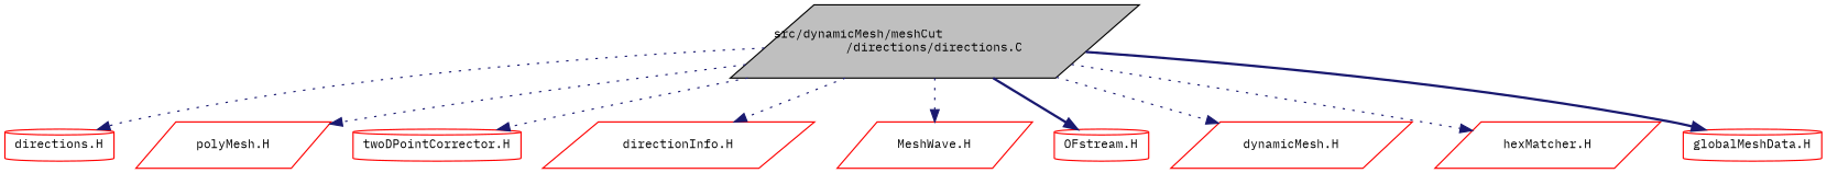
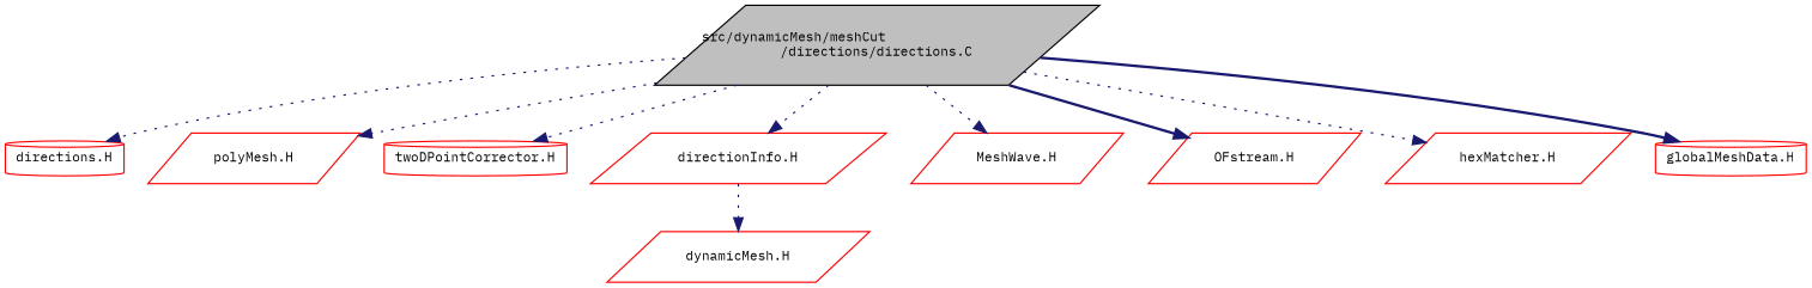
  digraph {
    fontname="IBM Plex Mono"
    node [color=red fontname="IBM Plex Mono" fontsize=10 shape=parallelogram]
    edge [color=midnightblue fontname="IBM Plex Mono" fontsize=10 labelfontname=Helvetica labelfontsize=10 style=dotted]
    n1 [color=black fillcolor=grey75 fontcolor=black height=0.2 label="src/dynamicMesh/meshCut\l/directions/directions.C" style=filled width=0.4]
    n2 [height=0.2 label="directions.H" shape=cylinder width=0.4]
    n3 [height=0.2 label="polyMesh.H" width=0.4]
    n4 [height=0.2 label="twoDPointCorrector.H" shape=cylinder width=0.4]
    n5 [height=0.2 label="directionInfo.H" width=0.4]
    n6 [height=0.2 label="MeshWave.H" width=0.4]
-   n7 [height=0.2 label="OFstream.H" shape=cylinder width=0.4]
+   n7 [height=0.2 label="OFstream.H" width=0.4]
    n8 [height=0.2 label="dynamicMesh.H" width=0.4]
    n9 [height=0.2 label="hexMatcher.H" width=0.4]
    n10 [height=0.2 label="globalMeshData.H" shape=cylinder width=0.4]
    n1 -> n2
    n1 -> n3
    n1 -> n4
    n1 -> n5
    n1 -> n6
    n1 -> n7 [style=bold]
-   n1 -> n8
+   n5 -> n8
    n1 -> n9
    n1 -> n10 [style=bold]
  }
